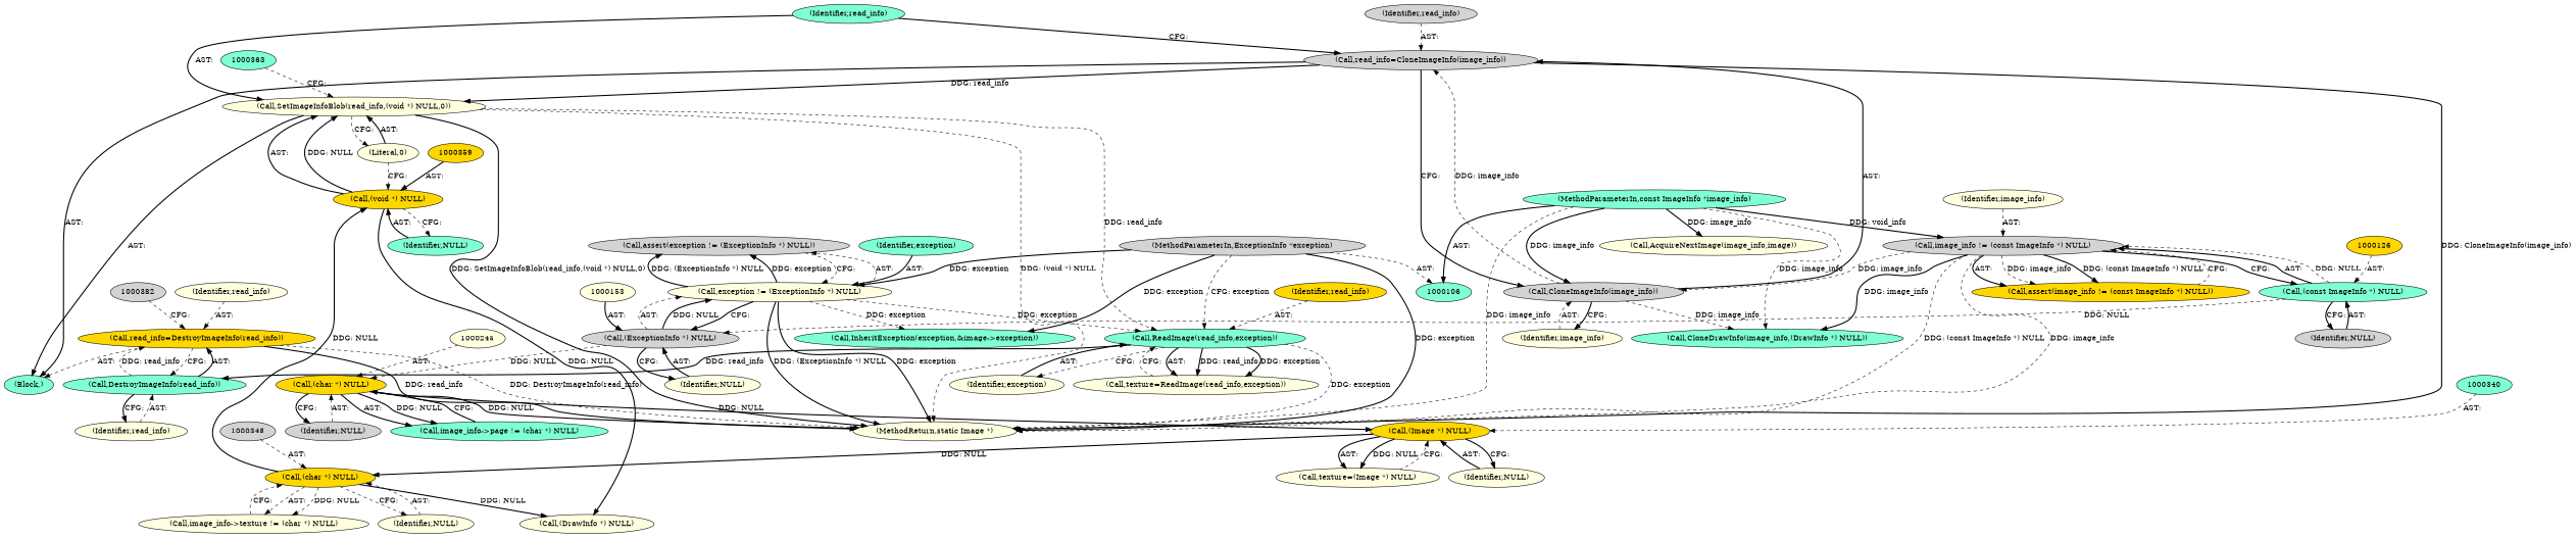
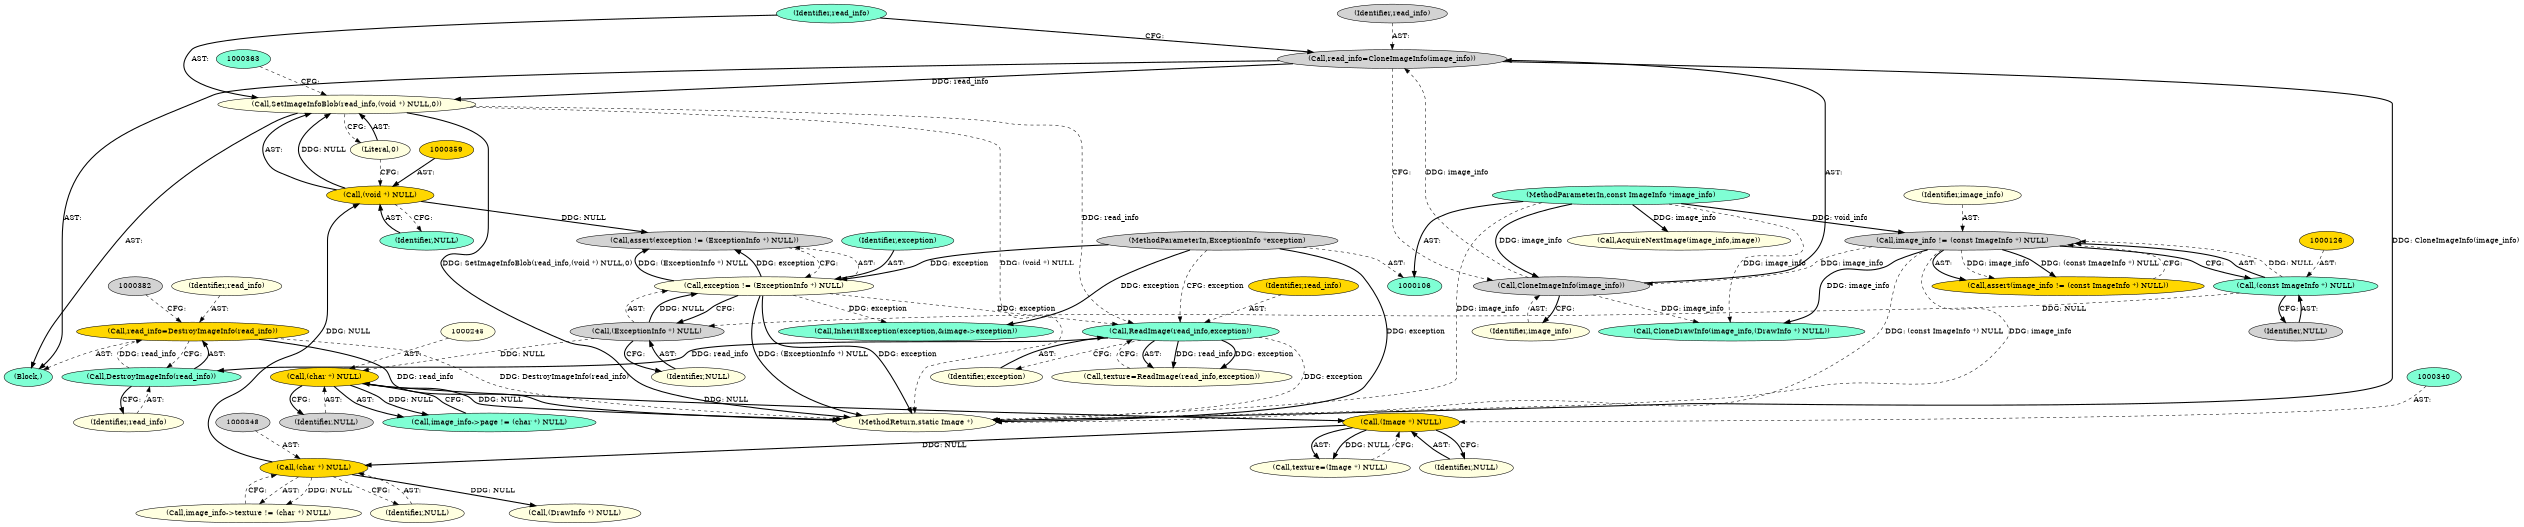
  digraph {
    node [fillcolor=lightyellow style=filled]
    edge [style=bold]
    n1 [fillcolor=gold label="(Call,read_info=DestroyImageInfo(read_info))"]
    n2 [fillcolor=aquamarine label="(Call,DestroyImageInfo(read_info))"]
    n3 [fillcolor=aquamarine label="(Block,)"]
    n4 [label="(MethodReturn,static Image *)"]
    n5 [label="(Identifier,read_info)"]
    n6 [fillcolor=aquamarine label="(Call,ReadImage(read_info,exception))"]
    n7 [label="(Call,texture=ReadImage(read_info,exception))"]
    n8 [label="(Identifier,exception)"]
    n9 [label="(Call,SetImageInfoBlob(read_info,(void *) NULL,0))"]
    n10 [label="(Literal,0)"]
    n11 [fillcolor=gold label="(Call,(void *) NULL)"]
    n12 [fillcolor=lightgrey label="(Call,read_info=CloneImageInfo(image_info))"]
    n13 [fillcolor=lightgrey label="(Call,CloneImageInfo(image_info))"]
    n14 [fillcolor=aquamarine label="(Call,CloneDrawInfo(image_info,(DrawInfo *) NULL))"]
    n15 [label="(Identifier,image_info)"]
    n16 [fillcolor=lightgrey label="(Call,image_info != (const ImageInfo *) NULL)"]
    n17 [fillcolor=aquamarine label="(Call,(const ImageInfo *) NULL)"]
    n18 [fillcolor=gold label="(Call,assert(image_info != (const ImageInfo *) NULL))"]
    n19 [fillcolor=lightgrey label="(Call,(ExceptionInfo *) NULL)"]
    n20 [fillcolor=lightgrey label="(Identifier,NULL)"]
    n21 [fillcolor=aquamarine label="(MethodParameterIn,const ImageInfo *image_info)"]
    n22 [label="(Call,AcquireNextImage(image_info,image))"]
    1000106 [fillcolor=aquamarine]
    n24 [fillcolor=gold label="(Call,(char *) NULL)"]
    n25 [label="(Call,exception != (ExceptionInfo *) NULL)"]
    n26 [label="(Identifier,NULL)"]
    n27 [label="(Call,(DrawInfo *) NULL)"]
    n28 [fillcolor=aquamarine label="(Identifier,NULL)"]
    n29 [fillcolor=gold label="(Call,(char *) NULL)"]
    n30 [label="(Identifier,NULL)"]
    n31 [label="(Call,image_info->texture != (char *) NULL)"]
    n32 [fillcolor=gold label="(Call,(Image *) NULL)"]
    n33 [label="(Call,texture=(Image *) NULL)"]
    n34 [label="(Identifier,NULL)"]
    n35 [fillcolor=lightgrey label="(Identifier,NULL)"]
    n36 [fillcolor=aquamarine label="(Call,image_info->page != (char *) NULL)"]
    n37 [fillcolor=lightgrey label="(Call,assert(exception != (ExceptionInfo *) NULL))"]
    n38 [fillcolor=aquamarine label="(Call,InheritException(exception,&image->exception))"]
    n39 [fillcolor=lightgrey label="(MethodParameterIn,ExceptionInfo *exception)"]
    n40 [label="(Identifier,image_info)"]
    n41 [fillcolor=aquamarine label="(Identifier,exception)"]
    n42 [fillcolor=gold label="(Identifier,read_info)"]
    n43 [fillcolor=lightgrey label="(Identifier,read_info)"]
    n44 [label="(Identifier,read_info)"]
    n45 [fillcolor=aquamarine label="(Identifier,read_info)"]
    1000382 [fillcolor=lightgrey]
    1000363 [fillcolor=aquamarine]
    1000126 [fillcolor=gold]
    1000359 [fillcolor=gold]
    1000348 [fillcolor=lightgrey]
    1000340 [fillcolor=aquamarine]
    1000245
-   1000153
    n1 -> n2 [label="CFG: " style=dashed]
    n1 -> n3 [label="AST: " style=dashed]
    n1 -> n4 [label="DDG: DestroyImageInfo(read_info)" style=dashed]
    n1 -> n4 [label="DDG: read_info"]
    n2 -> n1 [label="AST: "]
    n2 -> n1 [label="DDG: read_info" style=dashed]
    n2 -> n5 [label="CFG: "]
    n5 -> n2 [label="AST: " style=dashed]
    n6 -> n2 [label="DDG: read_info"]
    n6 -> n4 [label="DDG: exception" style=dashed]
    n6 -> n7 [label="AST: "]
    n6 -> n7 [label="DDG: read_info"]
    n6 -> n7 [label="DDG: exception"]
    n6 -> n8 [label="CFG: " style=dashed]
    n7 -> n6 [label="CFG: " style=dashed]
    n8 -> n6 [label="AST: "]
    n9 -> n3 [label="AST: "]
    n9 -> n4 [label="DDG: SetImageInfoBlob(read_info,(void *) NULL,0)"]
    n9 -> n4 [label="DDG: (void *) NULL" style=dashed]
    n9 -> n6 [label="DDG: read_info" style=dashed]
    n9 -> n10 [label="CFG: " style=dashed]
    n10 -> n9 [label="AST: "]
    n10 -> n11 [label="CFG: " style=dashed]
    n11 -> n9 [label="AST: "]
    n11 -> n9 [label="DDG: NULL"]
-   n11 -> n27 [label="DDG: NULL"]
+   n11 -> n37 [label="DDG: NULL"]
    n11 -> n28 [label="CFG: " style=dashed]
    n12 -> n3 [label="AST: "]
    n12 -> n4 [label="DDG: CloneImageInfo(image_info)"]
    n12 -> n9 [label="DDG: read_info"]
-   n12 -> n13 [label="CFG: "]
+   n12 -> n13 [label="CFG: " style=dashed]
    n13 -> n12 [label="AST: "]
    n13 -> n12 [label="DDG: image_info" style=dashed]
    n13 -> n14 [label="DDG: image_info" style=dashed]
    n13 -> n15 [label="CFG: "]
    n15 -> n13 [label="AST: " style=dashed]
    n16 -> n4 [label="DDG: (const ImageInfo *) NULL" style=dashed]
    n16 -> n4 [label="DDG: image_info" style=dashed]
    n16 -> n13 [label="DDG: image_info" style=dashed]
    n16 -> n14 [label="DDG: image_info"]
    n16 -> n17 [label="CFG: "]
    n16 -> n18 [label="AST: "]
    n16 -> n18 [label="DDG: image_info" style=dashed]
    n16 -> n18 [label="DDG: (const ImageInfo *) NULL"]
    n17 -> n16 [label="AST: "]
    n17 -> n16 [label="DDG: NULL" style=dashed]
    n17 -> n19 [label="DDG: NULL" style=dashed]
    n17 -> n20 [label="CFG: "]
    n18 -> n16 [label="CFG: " style=dashed]
    n19 -> n24 [label="DDG: NULL" style=dashed]
    n19 -> n25 [label="AST: " style=dashed]
    n19 -> n25 [label="DDG: NULL"]
    n19 -> n26 [label="CFG: "]
    n20 -> n17 [label="AST: "]
    n21 -> n4 [label="DDG: image_info" style=dashed]
    n21 -> n13 [label="DDG: image_info"]
    n21 -> n14 [label="DDG: image_info" style=dashed]
    n21 -> n16 [label="DDG: void_info"]
    n21 -> n22 [label="DDG: image_info"]
    n21 -> 1000106 [label="AST: "]
    n24 -> n4 [label="DDG: NULL"]
    n24 -> n32 [label="DDG: NULL"]
    n24 -> n35 [label="CFG: "]
    n24 -> n36 [label="AST: "]
    n24 -> n36 [label="DDG: NULL"]
    n25 -> n4 [label="DDG: exception"]
    n25 -> n4 [label="DDG: (ExceptionInfo *) NULL"]
    n25 -> n6 [label="DDG: exception" style=dashed]
    n25 -> n19 [label="CFG: "]
    n25 -> n37 [label="AST: " style=dashed]
    n25 -> n37 [label="DDG: exception"]
    n25 -> n37 [label="DDG: (ExceptionInfo *) NULL"]
    n25 -> n38 [label="DDG: exception" style=dashed]
    n26 -> n19 [label="AST: "]
    n28 -> n11 [label="AST: "]
    n29 -> n11 [label="DDG: NULL"]
    n29 -> n27 [label="DDG: NULL"]
    n29 -> n30 [label="CFG: " style=dashed]
    n29 -> n31 [label="AST: " style=dashed]
    n29 -> n31 [label="DDG: NULL" style=dashed]
    n30 -> n29 [label="AST: " style=dashed]
    n31 -> n29 [label="CFG: " style=dashed]
    n32 -> n29 [label="DDG: NULL"]
    n32 -> n33 [label="AST: "]
    n32 -> n33 [label="DDG: NULL"]
    n32 -> n34 [label="CFG: "]
    n33 -> n32 [label="CFG: " style=dashed]
    n34 -> n32 [label="AST: "]
    n35 -> n24 [label="AST: " style=dashed]
    n36 -> n24 [label="CFG: "]
    n37 -> n25 [label="CFG: " style=dashed]
    n39 -> n4 [label="DDG: exception"]
    n39 -> n6 [label="CFG: exception" style=dashed]
    n39 -> 1000106 [label="AST: " style=dashed]
    n39 -> n25 [label="DDG: exception"]
    n39 -> n38 [label="DDG: exception"]
    n40 -> n16 [label="AST: " style=dashed]
    n41 -> n25 [label="AST: "]
    n42 -> n6 [label="AST: " style=dashed]
    n43 -> n12 [label="AST: " style=dashed]
    n44 -> n1 [label="AST: " style=dashed]
    n45 -> n9 [label="AST: "]
    n45 -> n12 [label="CFG: "]
    1000382 -> n1 [label="CFG: " style=dashed]
    1000363 -> n9 [label="CFG: " style=dashed]
    1000126 -> n17 [label="AST: " style=dashed]
    1000359 -> n11 [label="AST: "]
    1000348 -> n29 [label="AST: " style=dashed]
    1000340 -> n32 [label="AST: " style=dashed]
    1000245 -> n24 [label="AST: " style=dashed]
-   1000153 -> n19 [label="AST: "]
  }
